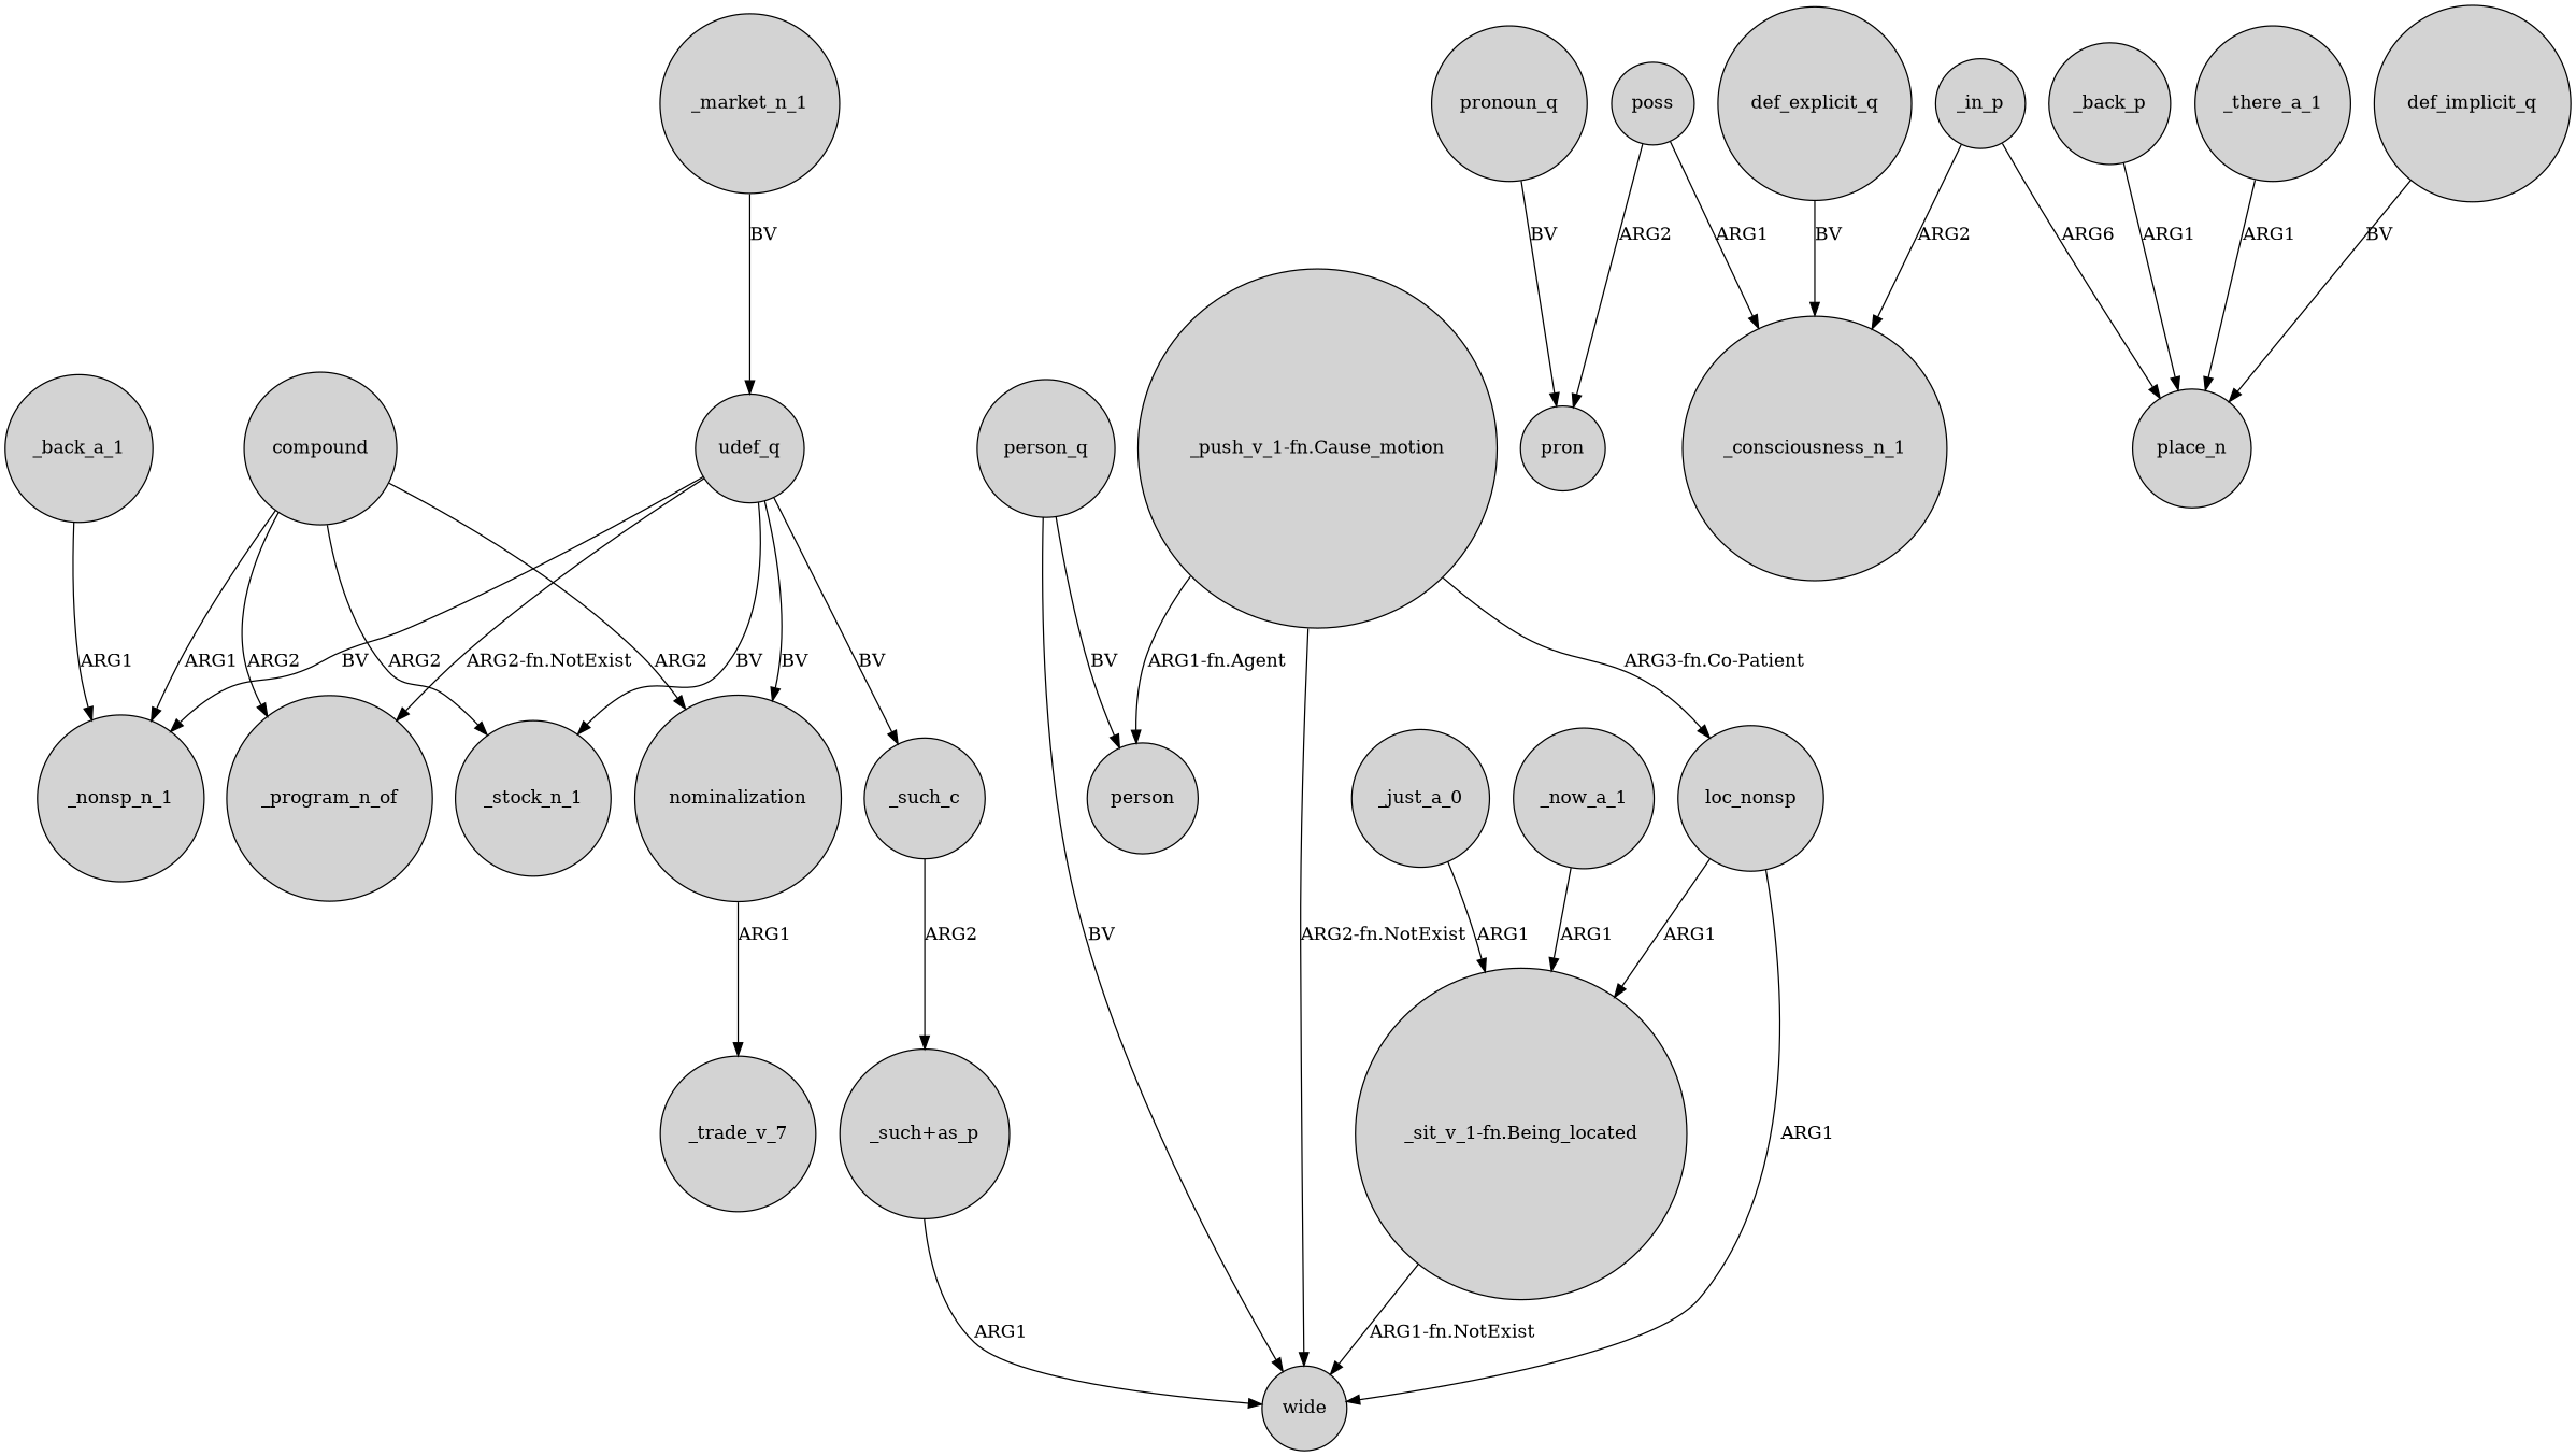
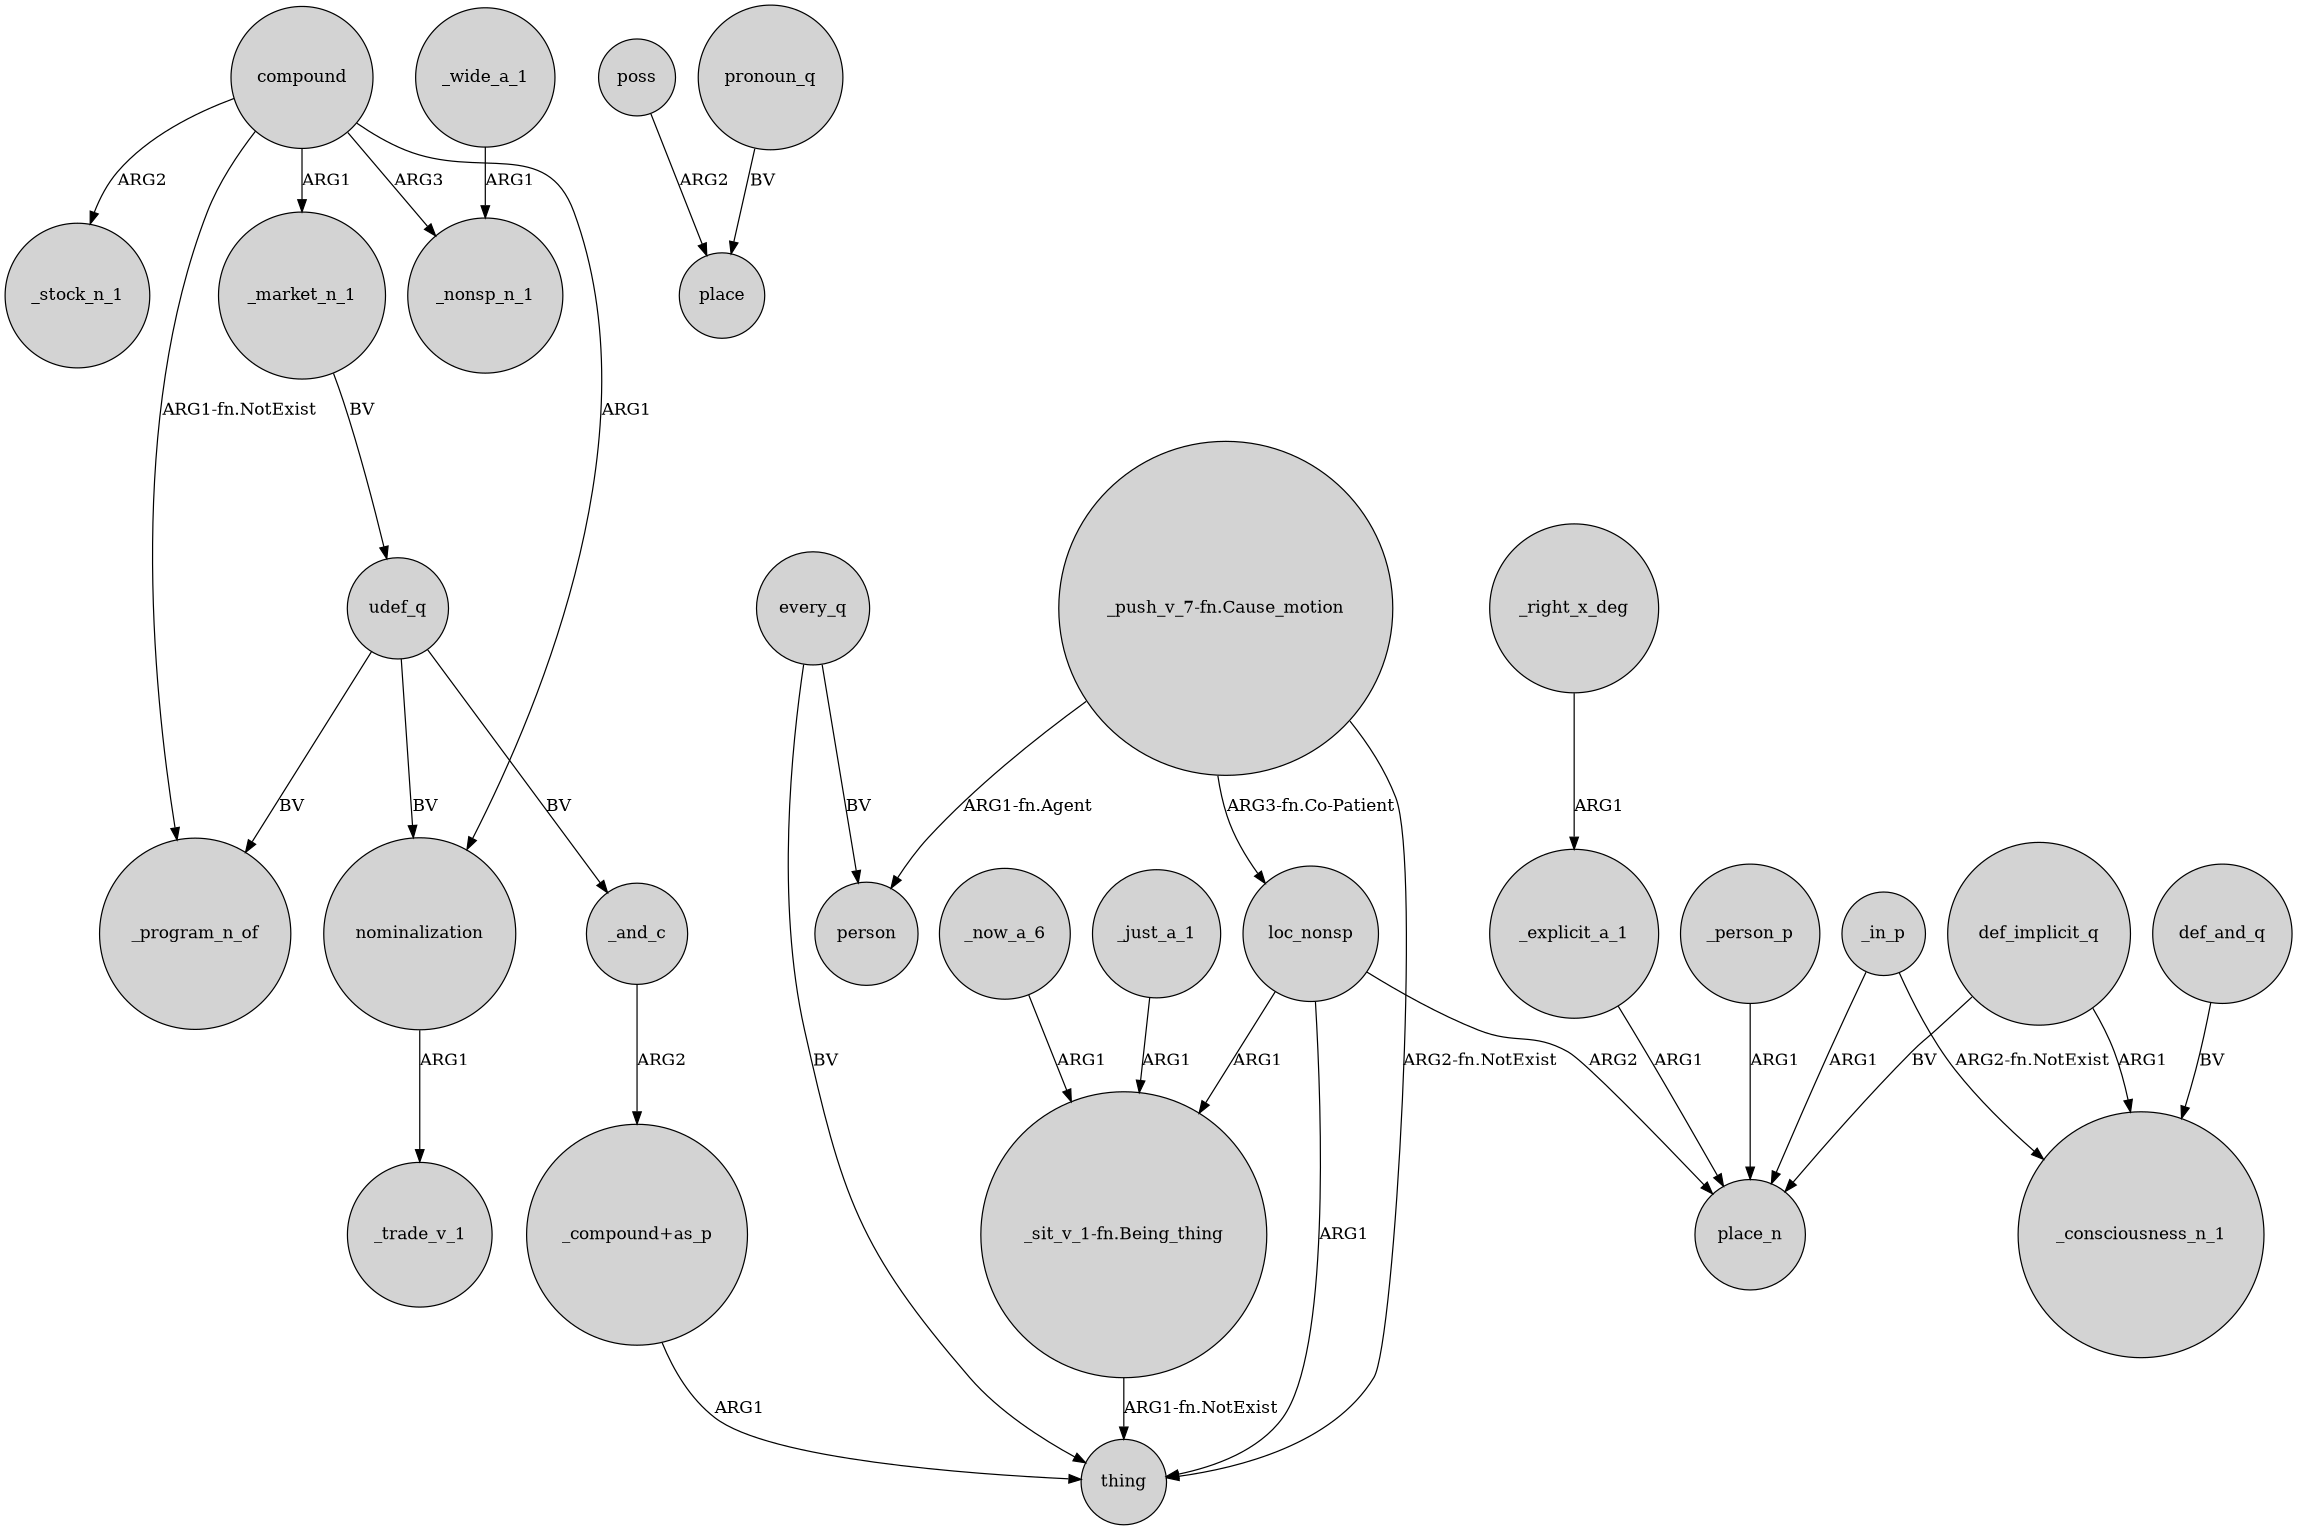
  digraph {
    node [shape=circle style=filled]
    compound
    _program_n_of
    n3 [label=_nonsp_n_1]
    _market_n_1
    nominalization
    _stock_n_1
    udef_q
-   _trade_v_1 [label=_trade_v_7]
-   def_explicit_q
+   _trade_v_1
+   def_explicit_q [label=def_and_q]
    _consciousness_n_1
    poss
-   pron
-   every_q [label=person_q]
-   thing [label=wide]
+   pron [label=place]
+   every_q
+   thing
    person
-   _wide_a_1 [label=_back_a_1]
-   "_push_v_1-fn.Cause_motion"
+   _wide_a_1
+   "_push_v_1-fn.Cause_motion" [label="_push_v_7-fn.Cause_motion"]
    loc_nonsp
    place_n
-   "_sit_v_1-fn.Being_located"
-   _and_c [label=_such_c]
-   "_such+as_p"
+   "_sit_v_1-fn.Being_located" [label="_sit_v_1-fn.Being_thing"]
+   _and_c
+   "_such+as_p" [label="_compound+as_p"]
    def_implicit_q
-   _now_a_1
+   _now_a_1 [label=_now_a_6]
    pronoun_q
    _in_p
-   _back_p
-   _just_a_1 [label=_just_a_0]
-   _there_a_1
-   compound -> _program_n_of [label=ARG2]
-   compound -> n3 [label=ARG1]
-   compound -> nominalization [label=ARG2]
+   _back_p [label=_person_p]
+   _just_a_1
+   _right_x_deg
+   _there_a_1 [label=_explicit_a_1]
+   compound -> _program_n_of [label="ARG1-fn.NotExist"]
+   compound -> n3 [label=ARG3]
+   compound -> _market_n_1 [label=ARG1]
+   compound -> nominalization [label=ARG1]
    compound -> _stock_n_1 [label=ARG2]
    _market_n_1 -> udef_q [label=BV]
    nominalization -> _trade_v_1 [label=ARG1]
-   udef_q -> _program_n_of [label="ARG2-fn.NotExist"]
-   udef_q -> n3 [label=BV]
+   udef_q -> _program_n_of [label=BV]
    udef_q -> nominalization [label=BV]
-   udef_q -> _stock_n_1 [label=BV]
    udef_q -> _and_c [label=BV]
    def_explicit_q -> _consciousness_n_1 [label=BV]
-   poss -> _consciousness_n_1 [label=ARG1]
+   def_implicit_q -> _consciousness_n_1 [label=ARG1]
    poss -> pron [label=ARG2]
    every_q -> thing [label=BV]
    every_q -> person [label=BV]
    _wide_a_1 -> n3 [label=ARG1]
    "_push_v_1-fn.Cause_motion" -> thing [label="ARG2-fn.NotExist"]
    "_push_v_1-fn.Cause_motion" -> person [label="ARG1-fn.Agent"]
    "_push_v_1-fn.Cause_motion" -> loc_nonsp [label="ARG3-fn.Co-Patient"]
    loc_nonsp -> thing [label=ARG1]
+   loc_nonsp -> place_n [label=ARG2]
    loc_nonsp -> "_sit_v_1-fn.Being_located" [label=ARG1]
    "_sit_v_1-fn.Being_located" -> thing [label="ARG1-fn.NotExist"]
    _and_c -> "_such+as_p" [label=ARG2]
    "_such+as_p" -> thing [label=ARG1]
    def_implicit_q -> place_n [label=BV]
    _now_a_1 -> "_sit_v_1-fn.Being_located" [label=ARG1]
    pronoun_q -> pron [label=BV]
-   _in_p -> _consciousness_n_1 [label=ARG2]
-   _in_p -> place_n [label=ARG6]
+   _in_p -> _consciousness_n_1 [label="ARG2-fn.NotExist"]
+   _in_p -> place_n [label=ARG1]
    _back_p -> place_n [label=ARG1]
    _just_a_1 -> "_sit_v_1-fn.Being_located" [label=ARG1]
+   _right_x_deg -> _there_a_1 [label=ARG1]
    _there_a_1 -> place_n [label=ARG1]
  }
